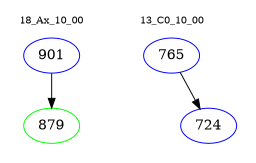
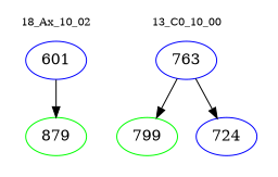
  digraph {
    node [color=blue]
    edge [color=black]
-   n1 [label=901]
+   n1 [label=601]
    n2 [color=green label=879]
-   n3 [label=765]
+   n3 [label=763]
+   n4 [color=green label=799]
    n5 [label=724]
    subgraph cluster_1 {
      color=white
      fontsize=10
-     label="18_Ax_10_00"
+     label="18_Ax_10_02"
      n1
      n2
    }
    subgraph cluster_2 {
      color=white
      fontsize=10
      label="13_C0_10_00"
      n3
+     n4
      n5
    }
    n1 -> n2
+   n3 -> n4
    n3 -> n5
  }
